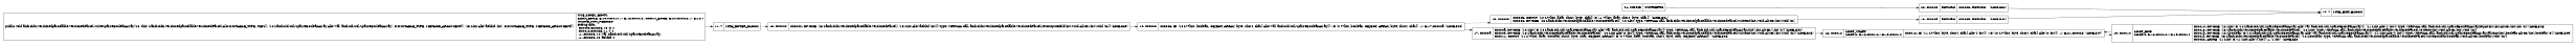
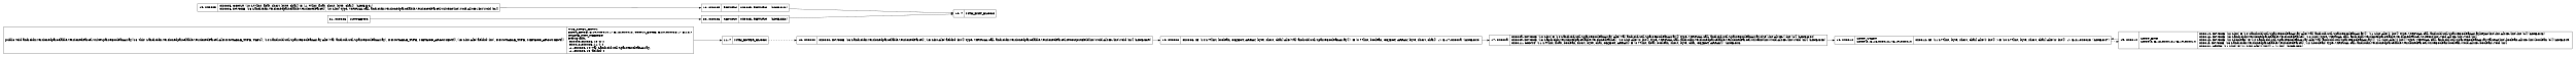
  digraph {
    rankdir=LR
    node [shape=record]
    n1 [label="{11\:\ ?|MTH_ENTER_BLOCK\l}"]
    n2 [label="{13\:\ 0x0000|0x0000: INVOKE  (r3 I:androidx.versionedparcelable.VersionedParcel), (r5 I:int A[D('fieldId' int)]) type: VIRTUAL call: androidx.versionedparcelable.VersionedParcel.setOutputField(int):void A[MD:(int):void (m)] (LINE:539)\l}"]
    n3 [label="{14\:\ 0x0003|0x0003: IF  (r4 I:??[int, boolean, OBJECT, ARRAY, byte, short, char] A[D('val' android.util.SparseBooleanArray)]) != (0 ??[int, boolean, OBJECT, ARRAY, byte, short, char])  \-\> B:17:0x000a  (LINE:540)\l}"]
    n4 [label="{15\:\ 0x0005|0x0005: CONST  (r0 I:??[int, float, short, byte, char]) = (\-1 ??[int, float, short, byte, char])  (LINE:541)\l0x0006: INVOKE  (r3 I:androidx.versionedparcelable.VersionedParcel), (r0 I:int) type: VIRTUAL call: androidx.versionedparcelable.VersionedParcel.writeInt(int):void A[MD:(int):void (m)]\l}"]
    n5 [label="{17\:\ 0x000a|0x000a: INVOKE  (r0 I:int) = (r4 I:android.util.SparseBooleanArray A[D('val' android.util.SparseBooleanArray)]) type: VIRTUAL call: android.util.SparseBooleanArray.size():int A[MD:():int (c)] (LINE:544)\l0x000e: INVOKE  (r3 I:androidx.versionedparcelable.VersionedParcel), (r0 I:int A[D('n' int)]) type: VIRTUAL call: androidx.versionedparcelable.VersionedParcel.writeInt(int):void A[MD:(int):void (m)] (LINE:545)\l0x0011: CONST  (r1 I:??[int, float, boolean, short, byte, char, OBJECT, ARRAY]) = (0 ??[int, float, boolean, short, byte, char, OBJECT, ARRAY])  (LINE:546)\l}"]
    n6 [label="{16\:\ 0x0009|RETURN\l|0x0009: RETURN    (LINE:542)\l}"]
    n7 [label="{18\:\ 0x0012|LOOP_START\lLOOP:0: B:18:0x0012\-\>B:19:0x0014\l|0x0012: IF  (r1 I:??[int, byte, short, char] A[D('i' int)]) \>= (r0 I:??[int, byte, short, char] A[D('n' int)])  \-\> B:21:0x0025  (LINE:547)\l}"]
    n8 [label="{12\:\ ?|MTH_EXIT_BLOCK\l}"]
    n9 [label="{19\:\ 0x0014|LOOP_END\lLOOP:0: B:18:0x0012\-\>B:19:0x0014\l|0x0014: INVOKE  (r2 I:int) = (r4 I:android.util.SparseBooleanArray A[D('val' android.util.SparseBooleanArray)]), (r1 I:int A[D('i' int)]) type: VIRTUAL call: android.util.SparseBooleanArray.keyAt(int):int A[MD:(int):int (c)] (LINE:548)\l0x0018: INVOKE  (r3 I:androidx.versionedparcelable.VersionedParcel), (r2 I:int) type: VIRTUAL call: androidx.versionedparcelable.VersionedParcel.writeInt(int):void A[MD:(int):void (m)]\l0x001b: INVOKE  (r2 I:boolean) = (r4 I:android.util.SparseBooleanArray A[D('val' android.util.SparseBooleanArray)]), (r1 I:int A[D('i' int)]) type: VIRTUAL call: android.util.SparseBooleanArray.valueAt(int):boolean A[MD:(int):boolean (c)] (LINE:549)\l0x001f: INVOKE  (r3 I:androidx.versionedparcelable.VersionedParcel), (r2 I:boolean) type: VIRTUAL call: androidx.versionedparcelable.VersionedParcel.writeBoolean(boolean):void A[MD:(boolean):void (m)]\l0x0022: ARITH  (r1 I:int) = (r1 I:int A[D('i' int)]) + (1 int)  (LINE:550)\l}"]
    n10 [label="{21\:\ 0x0025|SYNTHETIC\l}"]
    n11 [label="{20\:\ 0x0025|RETURN\l|0x0025: RETURN    (LINE:552)\l}"]
    n12 [label="{public void androidx.versionedparcelable.VersionedParcel.writeSparseBooleanArray((r3 'this' I:androidx.versionedparcelable.VersionedParcel A[IMMUTABLE_TYPE, THIS]), (r4 I:android.util.SparseBooleanArray A[D('val' android.util.SparseBooleanArray), IMMUTABLE_TYPE, METHOD_ARGUMENT]), (r5 I:int A[D('fieldId' int), IMMUTABLE_TYPE, METHOD_ARGUMENT]))  | USE_LINES_HINTS\lBACK_EDGE: B:19:0x0014 \-\> B:18:0x0012, CROSS_EDGE: B:20:0x0025 \-\> B:12:?\lINLINE_NOT_NEEDED\lDebug Info:\l  0x000e\-0x0025: r0 'n' I\l  0x0012\-0x0025: r1 'i' I\l  \-1 \-0x0025: r4 'val' Landroid\/util\/SparseBooleanArray;\l  \-1 \-0x0025: r5 'fieldId' I\l}"]
    n1 -> n2 [style=dashed]
    n2 -> n3
-   n3 -> n4 [style=dashed]
    n3 -> n5
    n4 -> n6
    n5 -> n7
    n6 -> n8
    n7 -> n9 [style=dashed]
    n9 -> n7
    n10 -> n11
    n11 -> n8
    n12 -> n1
  }
